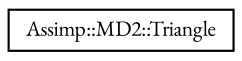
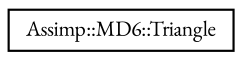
  digraph {
    rankdir=LR
    fontname="EB Garamond"
-   n1 [color=black fillcolor=white fontname="EB Garamond" fontsize=10 height=0.2 label="Assimp::MD2::Triangle" shape=record style=filled width=0.4]
+   n1 [color=black fillcolor=white fontname="EB Garamond" fontsize=10 height=0.2 label="Assimp::MD6::Triangle" shape=record style=filled width=0.4]
  }
